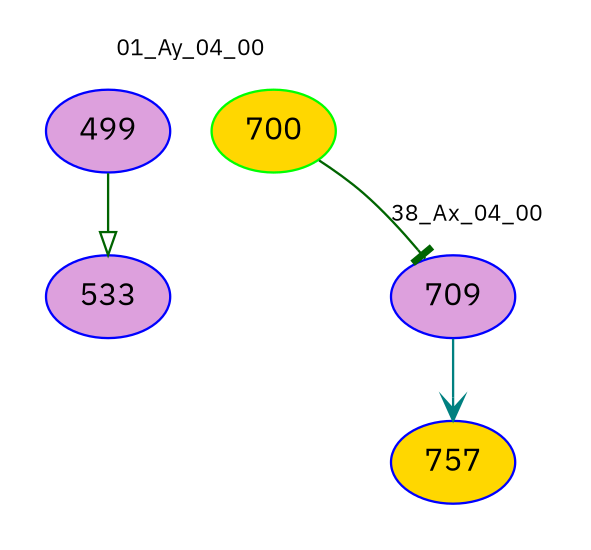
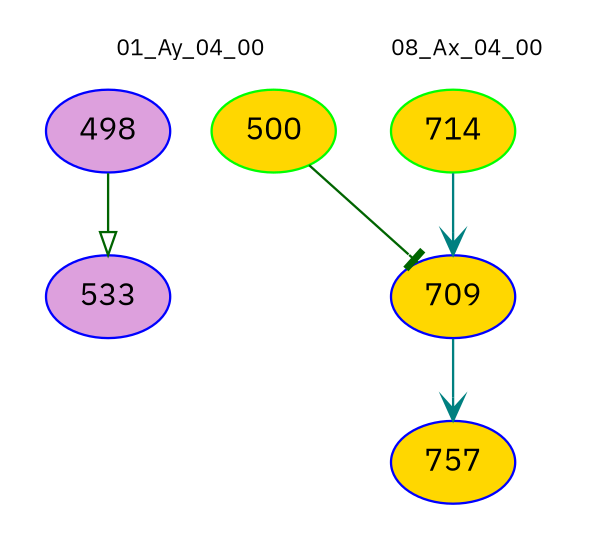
  digraph {
    fontname="IBM Plex Sans"
    node [color=blue fillcolor=gold fontname="IBM Plex Sans" style=filled]
    edge [arrowhead=vee color=darkgreen fontname="IBM Plex Sans"]
-   n1 [color=green label=700]
-   n2 [fillcolor=plum label=499]
+   n1 [color=green label=500]
+   n2 [fillcolor=plum label=498]
    n3 [fillcolor=plum label=533]
-   n5 [fillcolor=plum label=709]
+   n4 [color=green label=714]
+   n5 [label=709]
    n6 [label=757]
    subgraph cluster_1 {
      color=white
      fontsize=10
      label="01_Ay_04_00"
      n1
      n2
      n3
    }
    subgraph cluster_2 {
      color=white
      fontsize=10
-     label="38_Ax_04_00"
+     label="08_Ax_04_00"
+     n4
      n5
      n6
    }
    n1 -> n5 [arrowhead=tee]
    n2 -> n3 [arrowhead=onormal]
+   n4 -> n5 [color=teal]
    n5 -> n6 [color=teal]
  }
